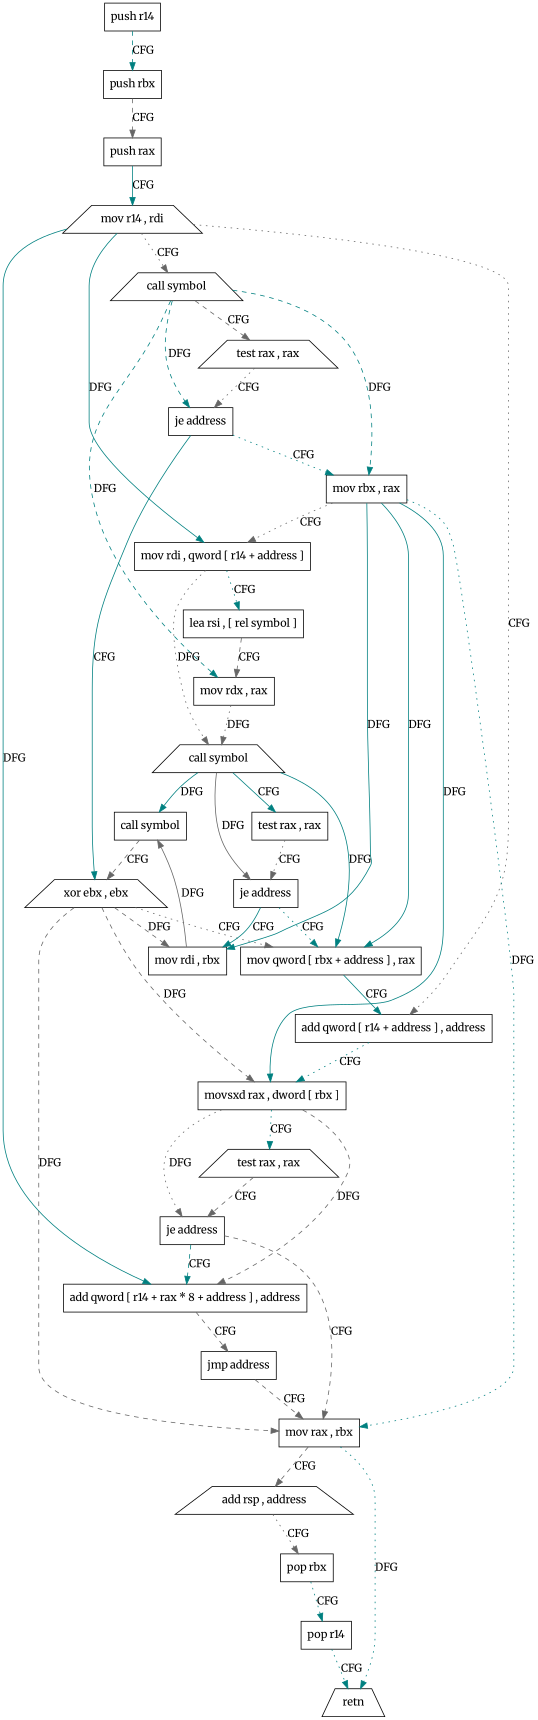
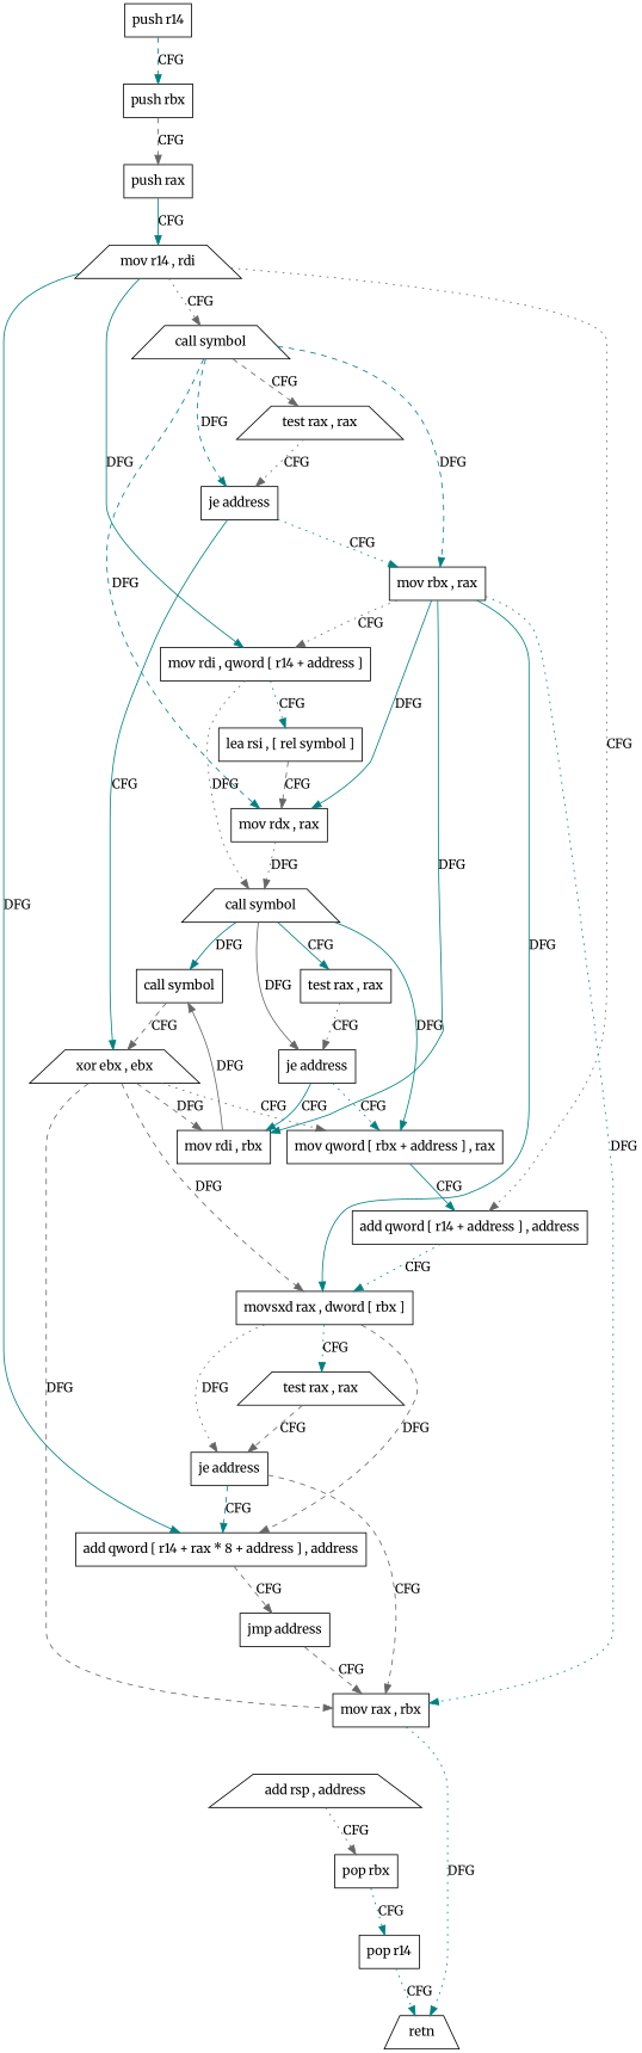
  digraph {
    fontname=Merriweather
    node [fontname=Merriweather shape=box]
    edge [color=teal fontname=Merriweather style=dotted]
    n1 [label="push r14"]
    n2 [label="push rbx"]
    n3 [label="push rax"]
    n4 [label="mov r14 , rdi" shape=trapezium]
    n5 [label="call symbol" shape=trapezium]
    n6 [label="mov rdi , qword [ r14 + address ]"]
    n7 [label="add qword [ r14 + address ] , address"]
    n8 [label="add qword [ r14 + rax * 8 + address ] , address"]
    n9 [label="test rax , rax" shape=trapezium]
    n10 [label="je address"]
    n11 [label="mov rbx , rax"]
    n12 [label="mov rdx , rax"]
    n13 [label="lea rsi , [ rel symbol ]"]
    n14 [label="call symbol" shape=trapezium]
    n15 [label="movsxd rax , dword [ rbx ]"]
    n16 [label="jmp address"]
    n17 [label="xor ebx , ebx" shape=trapezium]
    n18 [label="mov rax , rbx"]
    n19 [label="mov rdi , rbx"]
    n20 [label="mov qword [ rbx + address ] , rax"]
    n21 [label="add rsp , address" shape=trapezium]
    n22 [label=retn shape=trapezium]
    n23 [label="call symbol"]
    n24 [label="test rax , rax" shape=trapezium]
    n25 [label="je address"]
    n26 [label="pop rbx"]
    n27 [label="test rax , rax"]
    n28 [label="je address"]
    n29 [label="pop r14"]
    n1 -> n2 [label=CFG style=dashed]
    n2 -> n3 [color=gray40 label=CFG style=dashed]
    n3 -> n4 [label=CFG style=solid]
    n4 -> n5 [color=gray40 label=CFG]
    n4 -> n6 [label=DFG style=solid]
    n4 -> n7 [color=gray40 label=CFG]
    n4 -> n8 [label=DFG style=solid]
    n5 -> n9 [color=gray40 label=CFG style=dashed]
    n5 -> n10 [label=DFG style=dashed]
    n5 -> n11 [label=DFG style=dashed]
    n5 -> n12 [label=DFG style=dashed]
    n6 -> n13 [label=CFG]
    n6 -> n14 [color=gray40 label=DFG]
    n7 -> n15 [label=CFG]
    n8 -> n16 [color=gray40 label=CFG style=dashed]
    n9 -> n10 [color=gray40 label=CFG]
    n10 -> n11 [label=CFG]
    n10 -> n17 [label=CFG style=solid]
    n11 -> n6 [color=gray40 label=CFG]
    n11 -> n15 [label=DFG style=solid]
    n11 -> n18 [label=DFG]
    n11 -> n19 [label=DFG style=solid]
-   n11 -> n20 [label=DFG style=solid]
+   n11 -> n12 [label=DFG style=solid]
    n12 -> n14 [color=gray40 label=DFG]
    n13 -> n12 [color=gray40 label=CFG style=dashed]
    n14 -> n20 [label=DFG style=solid]
    n14 -> n23 [label=DFG style=solid]
    n14 -> n27 [label=CFG style=solid]
    n14 -> n28 [color=gray40 label=DFG style=solid]
    n15 -> n8 [color=gray40 label=DFG style=dashed]
    n15 -> n24 [label=CFG]
    n15 -> n25 [color=gray40 label=DFG]
    n16 -> n18 [color=gray40 label=CFG style=dashed]
    n17 -> n15 [color=gray40 label=DFG style=dashed]
    n17 -> n18 [color=gray40 label=DFG style=dashed]
    n17 -> n19 [color=gray40 label=DFG style=dashed]
    n17 -> n20 [color=gray40 label=CFG]
-   n18 -> n21 [color=gray40 label=CFG style=dashed]
    n18 -> n22 [label=DFG]
    n19 -> n23 [color=gray40 label=DFG style=solid]
    n20 -> n7 [label=CFG style=solid]
    n21 -> n26 [color=gray40 label=CFG]
    n23 -> n17 [color=gray40 label=CFG style=dashed]
    n24 -> n25 [color=gray40 label=CFG style=dashed]
    n25 -> n8 [label=CFG style=dashed]
    n25 -> n18 [color=gray40 label=CFG style=dashed]
    n26 -> n29 [label=CFG]
    n27 -> n28 [color=gray40 label=CFG]
    n28 -> n19 [label=CFG style=solid]
    n28 -> n20 [label=CFG]
    n29 -> n22 [label=CFG]
  }
